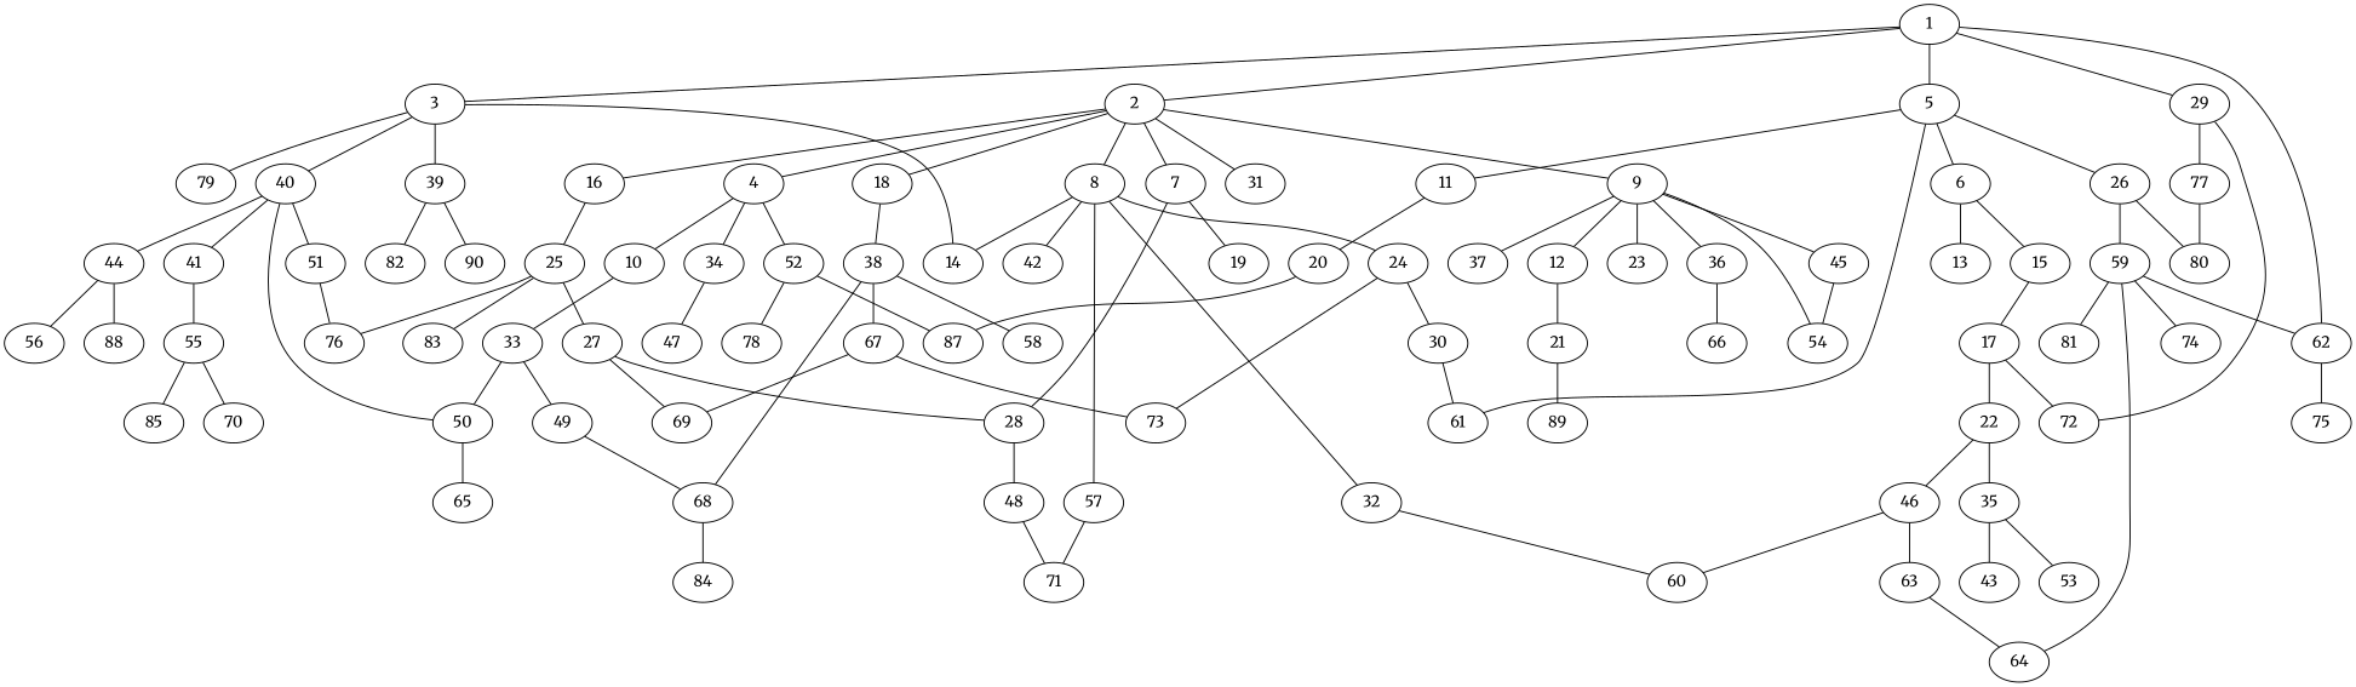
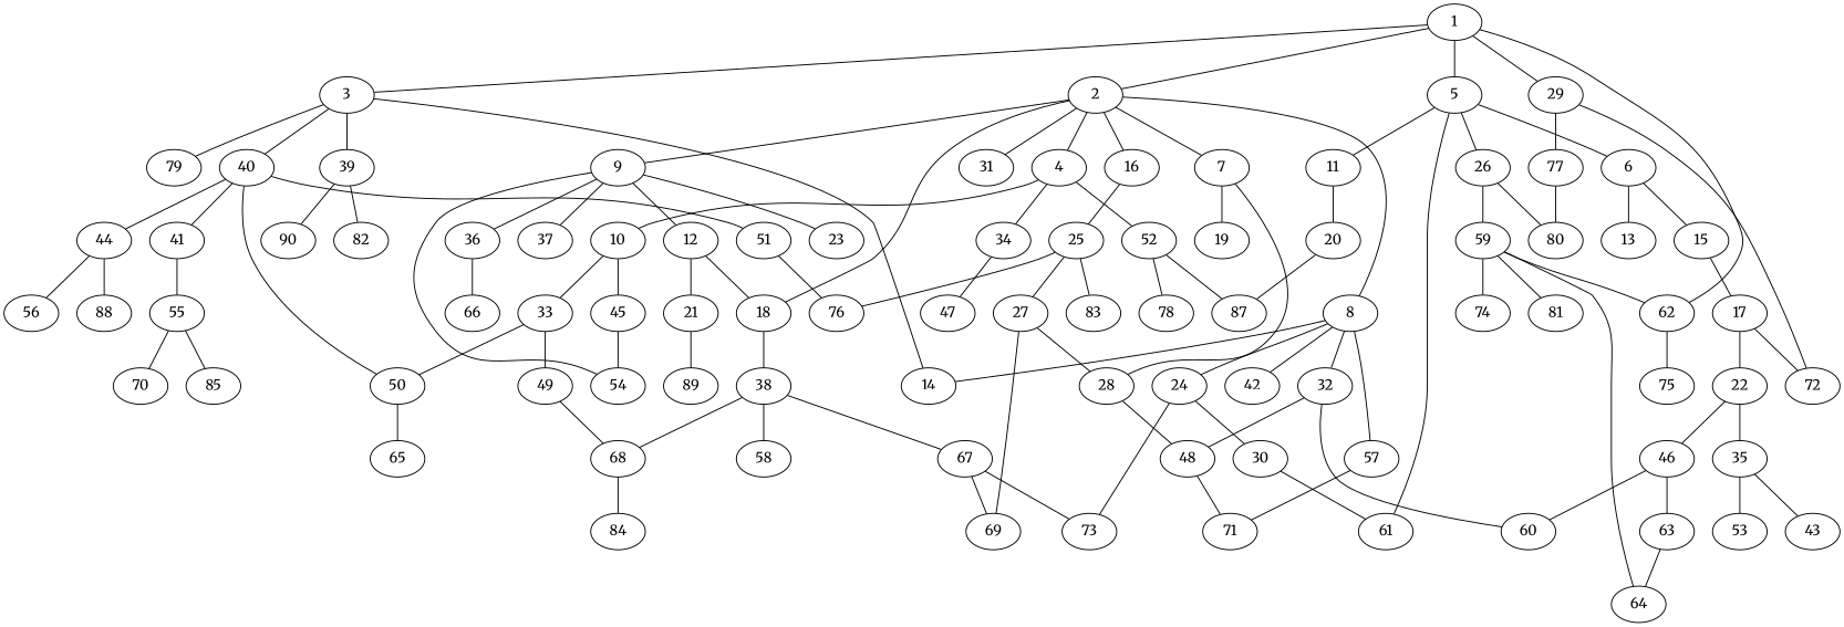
  graph {
    fontname=Merriweather
    node [fontname=Merriweather]
    edge [fontname=Merriweather]
    1
    2
    3
    5
    29
    62
    4
    7
    8
    9
    16
    31
    18
    14
    39
    40
    79
    6
    11
    26
    61
    72
    77
    75
    34
    10
    52
    19
    28
    24
    32
    42
    57
    12
    23
    36
    37
    54
    25
    47
    82
    90
    50
    41
    44
    51
    13
    15
    20
    59
    80
    33
    45
    87
    78
    48
    30
    73
    60
    71
    21
    66
    27
    76
    83
    65
    55
    56
    88
    49
    17
    64
    74
    81
    22
    38
    89
    68
    58
    67
    35
    46
    69
    43
    53
    63
    84
    70
    85
    1 -- 2
    1 -- 3
    1 -- 5
    1 -- 29
    1 -- 62
    2 -- 4
    2 -- 7
    2 -- 8
    2 -- 9
    2 -- 16
    2 -- 31
    2 -- 18
    3 -- 14
    3 -- 39
    3 -- 40
    3 -- 79
    5 -- 6
    5 -- 11
    5 -- 26
    5 -- 61
    29 -- 72
    29 -- 77
    62 -- 75
    4 -- 34
    4 -- 10
    4 -- 52
    7 -- 19
    7 -- 28
    8 -- 14
    8 -- 24
    8 -- 32
    8 -- 42
    8 -- 57
    9 -- 12
    9 -- 23
    9 -- 36
    9 -- 37
    9 -- 54
    16 -- 25
    18 -- 38
    39 -- 82
    39 -- 90
    40 -- 50
    40 -- 41
    40 -- 44
    40 -- 51
    6 -- 13
    6 -- 15
    11 -- 20
    26 -- 59
    26 -- 80
    77 -- 80
    34 -- 47
    10 -- 33
-   9 -- 45
+   10 -- 45
    52 -- 87
    52 -- 78
    28 -- 48
    24 -- 30
    24 -- 73
+   32 -- 48
    32 -- 60
    57 -- 71
+   12 -- 18
    12 -- 21
    36 -- 66
    25 -- 27
    25 -- 76
    25 -- 83
    50 -- 65
    41 -- 55
    44 -- 56
    44 -- 88
    51 -- 76
    15 -- 17
    20 -- 87
    59 -- 62
    59 -- 64
    59 -- 74
    59 -- 81
    33 -- 50
    33 -- 49
    45 -- 54
    48 -- 71
    30 -- 61
    21 -- 89
    27 -- 28
    27 -- 69
    55 -- 70
    55 -- 85
    49 -- 68
    17 -- 72
    17 -- 22
    22 -- 35
    22 -- 46
    38 -- 68
    38 -- 58
    38 -- 67
    68 -- 84
    67 -- 73
    67 -- 69
    35 -- 43
    35 -- 53
    46 -- 60
    46 -- 63
    63 -- 64
  }
